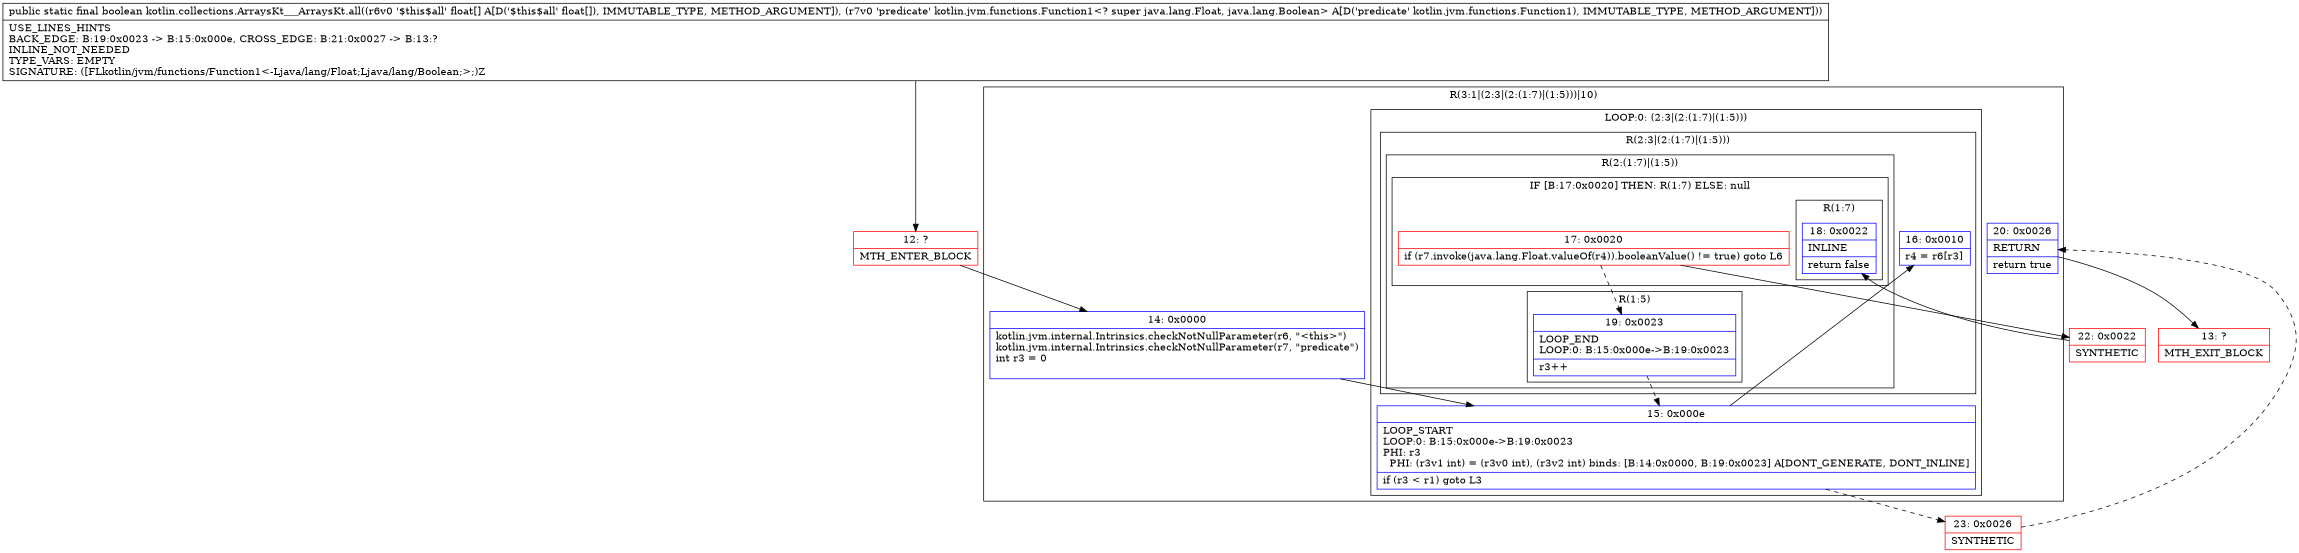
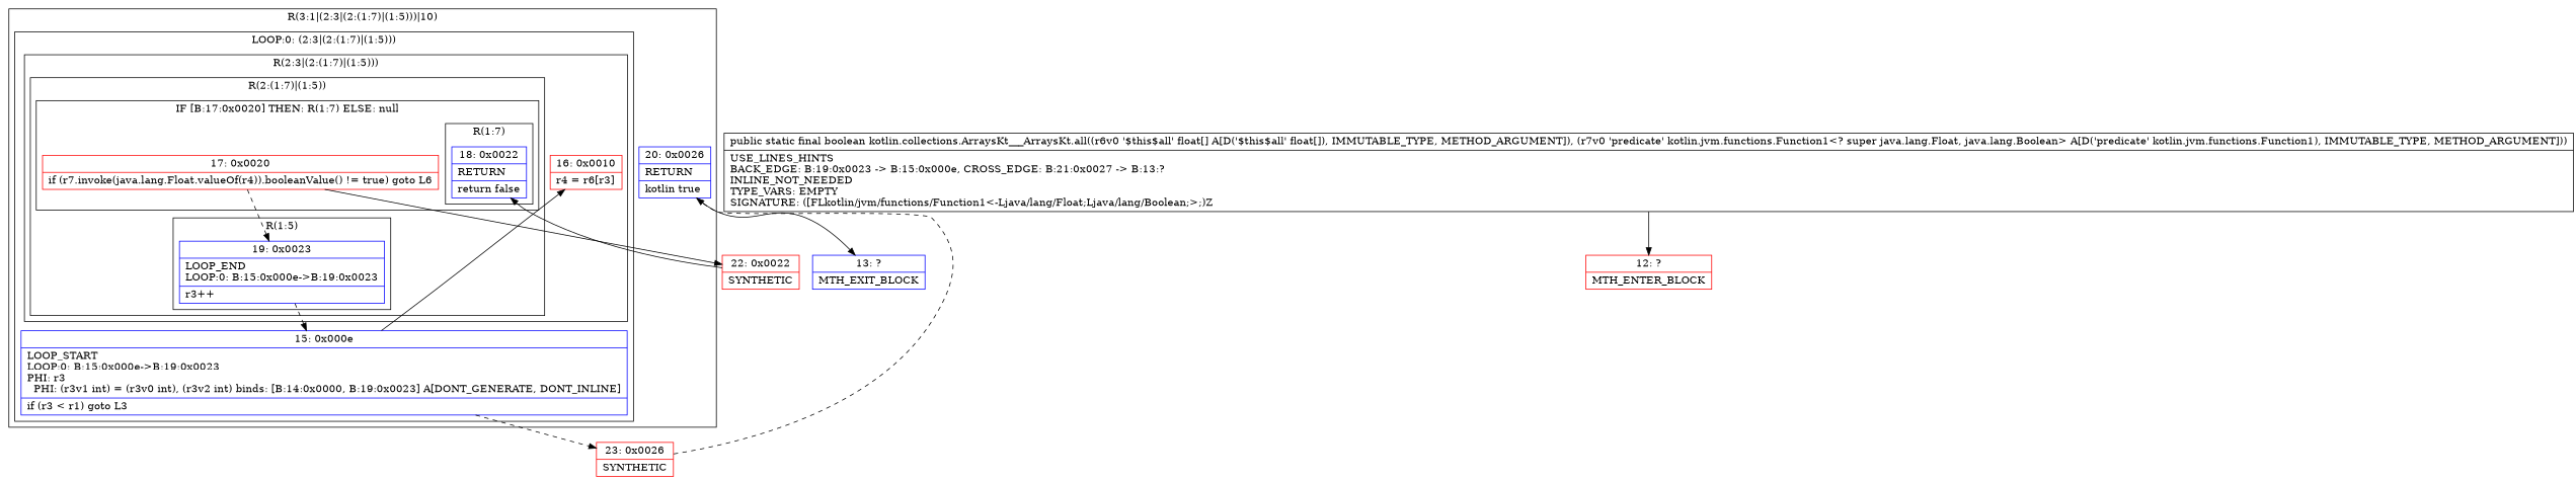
  digraph {
    node [color=blue shape=record]
-   n1 [label="{18\:\ 0x0022|INLINE\l|return false\l}"]
+   n1 [label="{18\:\ 0x0022|RETURN\l|return false\l}"]
    n2 [color=red label="{17\:\ 0x0020|if (r7.invoke(java.lang.Float.valueOf(r4)).booleanValue() != true) goto L6\l}"]
    n3 [label="{19\:\ 0x0023|LOOP_END\lLOOP:0: B:15:0x000e\-\>B:19:0x0023\l|r3++\l}"]
-   n4 [label="{16\:\ 0x0010|r4 = r6[r3]\l}"]
+   n4 [color=red label="{16\:\ 0x0010|r4 = r6[r3]\l}"]
    n5 [label="{15\:\ 0x000e|LOOP_START\lLOOP:0: B:15:0x000e\-\>B:19:0x0023\lPHI: r3 \l  PHI: (r3v1 int) = (r3v0 int), (r3v2 int) binds: [B:14:0x0000, B:19:0x0023] A[DONT_GENERATE, DONT_INLINE]\l|if (r3 \< r1) goto L3\l}"]
-   n6 [label="{14\:\ 0x0000|kotlin.jvm.internal.Intrinsics.checkNotNullParameter(r6, \"\<this\>\")\lkotlin.jvm.internal.Intrinsics.checkNotNullParameter(r7, \"predicate\")\lint r3 = 0\l\l}"]
-   n7 [label="{20\:\ 0x0026|RETURN\l|return true\l}"]
+   n7 [label="{20\:\ 0x0026|RETURN\l|kotlin true\l}"]
    n8 [color=red label="{22\:\ 0x0022|SYNTHETIC\l}"]
    n9 [color=red label="{23\:\ 0x0026|SYNTHETIC\l}"]
-   n10 [color=red label="{13\:\ ?|MTH_EXIT_BLOCK\l}"]
+   n10 [label="{13\:\ ?|MTH_EXIT_BLOCK\l}"]
    n11 [color=red label="{12\:\ ?|MTH_ENTER_BLOCK\l}"]
    n12 [label="{public static final boolean kotlin.collections.ArraysKt___ArraysKt.all((r6v0 '$this$all' float[] A[D('$this$all' float[]), IMMUTABLE_TYPE, METHOD_ARGUMENT]), (r7v0 'predicate' kotlin.jvm.functions.Function1\<? super java.lang.Float, java.lang.Boolean\> A[D('predicate' kotlin.jvm.functions.Function1), IMMUTABLE_TYPE, METHOD_ARGUMENT]))  | USE_LINES_HINTS\lBACK_EDGE: B:19:0x0023 \-\> B:15:0x000e, CROSS_EDGE: B:21:0x0027 \-\> B:13:?\lINLINE_NOT_NEEDED\lTYPE_VARS: EMPTY\lSIGNATURE: ([FLkotlin\/jvm\/functions\/Function1\<\-Ljava\/lang\/Float;Ljava\/lang\/Boolean;\>;)Z\l}" color=""]
    subgraph cluster_1 {
      label="R(3:1|(2:3|(2:(1:7)|(1:5)))|10)"
-     n6
      n7
      subgraph cluster_2 {
        label="LOOP:0: (2:3|(2:(1:7)|(1:5)))"
        n5
        subgraph cluster_3 {
          label="R(2:3|(2:(1:7)|(1:5)))"
          n4
          subgraph cluster_4 {
            label="R(2:(1:7)|(1:5))"
            subgraph cluster_5 {
              label="IF [B:17:0x0020] THEN: R(1:7) ELSE: null"
              n2
              subgraph cluster_6 {
                label="R(1:7)"
                n1
              }
            }
            subgraph cluster_7 {
              label="R(1:5)"
              n3
            }
          }
        }
      }
    }
    n2 -> n3 [style=dashed]
    n2 -> n8
    n3 -> n5 [style=dashed]
    n5 -> n4
    n5 -> n9 [style=dashed]
-   n6 -> n5
    n7 -> n10
    n8 -> n1
    n9 -> n7 [style=dashed]
-   n11 -> n6
    n12 -> n11
  }
